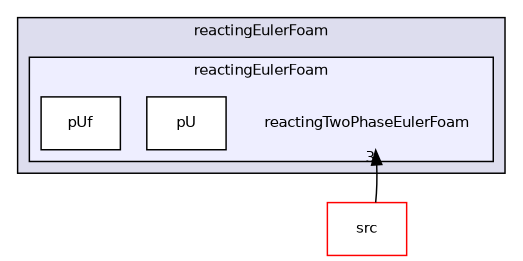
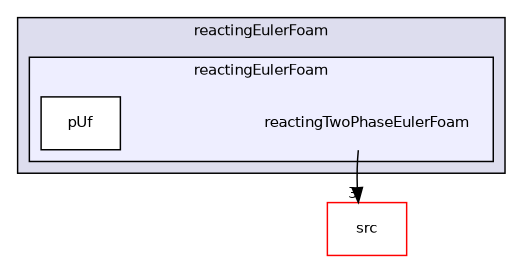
  digraph {
    compound=true
    node [fontname=Helvetica fontsize=10 shape=box color=black]
    n1 [label=reactingTwoPhaseEulerFoam shape=plaintext color=""]
-   n2 [fillcolor=white label=pU style=filled]
    n3 [fillcolor=white label=pUf style=filled]
    n4 [color=red label=src]
    subgraph cluster_1 {
      bgcolor="#ddddee"
      fontname=Helvetica
      fontsize=10
      label=reactingEulerFoam
      pencolor=black
      subgraph cluster_2 {
        bgcolor="#eeeeff"
        fontname=Helvetica
        fontsize=10
        pencolor=black
        n1
-       n2
        n3
      }
    }
-   n4 -> n1 [headlabel=3 labeldistance=1.5 labelfontname=Helvetica labelfontsize=10]
+   n1 -> n4 [headlabel=3 labeldistance=1.5 labelfontname=Helvetica labelfontsize=10]
  }
